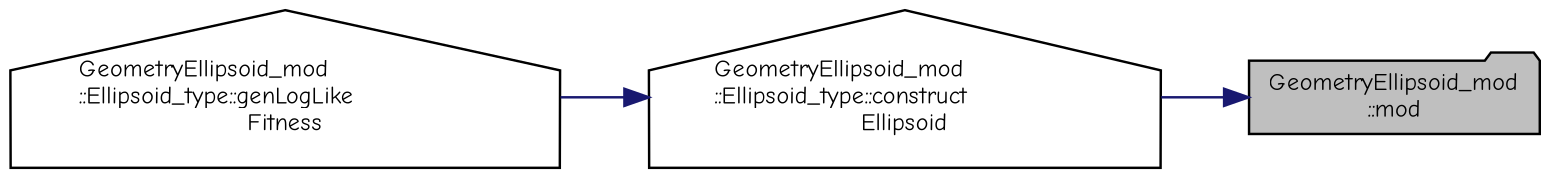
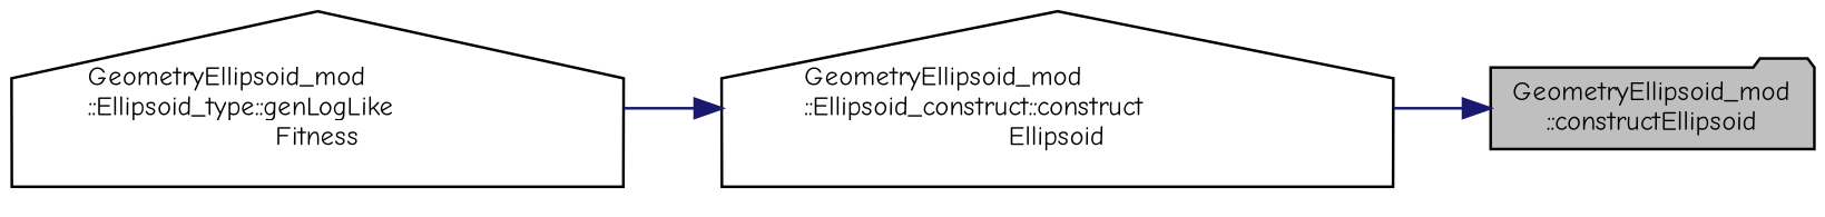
  digraph {
    fontname="Comic Neue"
    rankdir=RL
    node [color=black fillcolor=white fontname="Comic Neue" fontsize=10 shape=house style=filled]
    edge [color=midnightblue dir=back fontname="Comic Neue" fontsize=10 labelfontname=Helvetica labelfontsize=10 style=solid]
-   n1 [fillcolor=grey75 fontcolor=black height=0.2 label="GeometryEllipsoid_mod\l::mod" shape=folder width=0.4]
-   n2 [height=0.2 label="GeometryEllipsoid_mod\l::Ellipsoid_type::construct\lEllipsoid" width=0.4]
+   n1 [fillcolor=grey75 fontcolor=black height=0.2 label="GeometryEllipsoid_mod\l::constructEllipsoid" shape=folder width=0.4]
+   n2 [height=0.2 label="GeometryEllipsoid_mod\l::Ellipsoid_construct::construct\lEllipsoid" width=0.4]
    n3 [height=0.2 label="GeometryEllipsoid_mod\l::Ellipsoid_type::genLogLike\lFitness" width=0.4]
    n1 -> n2
    n2 -> n3
  }
